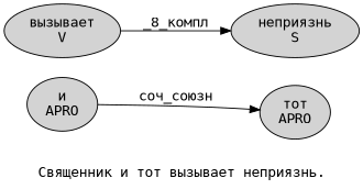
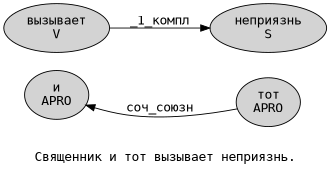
  digraph {
    fontname="DejaVu Sans Mono"
    label="Священник и тот вызывает неприязнь."
    rankdir=LR
    node [fillcolor=lightgray fontname="DejaVu Sans Mono" penwidth=1 shape=ellipse style=filled]
    edge [fontname="DejaVu Sans Mono"]
    n1 [label="и\nAPRO"]
    n2 [label="тот\nAPRO"]
    n3 [label="вызывает\nV"]
    n4 [label="неприязнь\nS"]
-   n1 -> n2 [label="соч_союзн"]
-   n3 -> n4 [label="_8_компл"]
+   n2 -> n1 [label="соч_союзн"]
+   n3 -> n4 [label="_1_компл"]
  }
